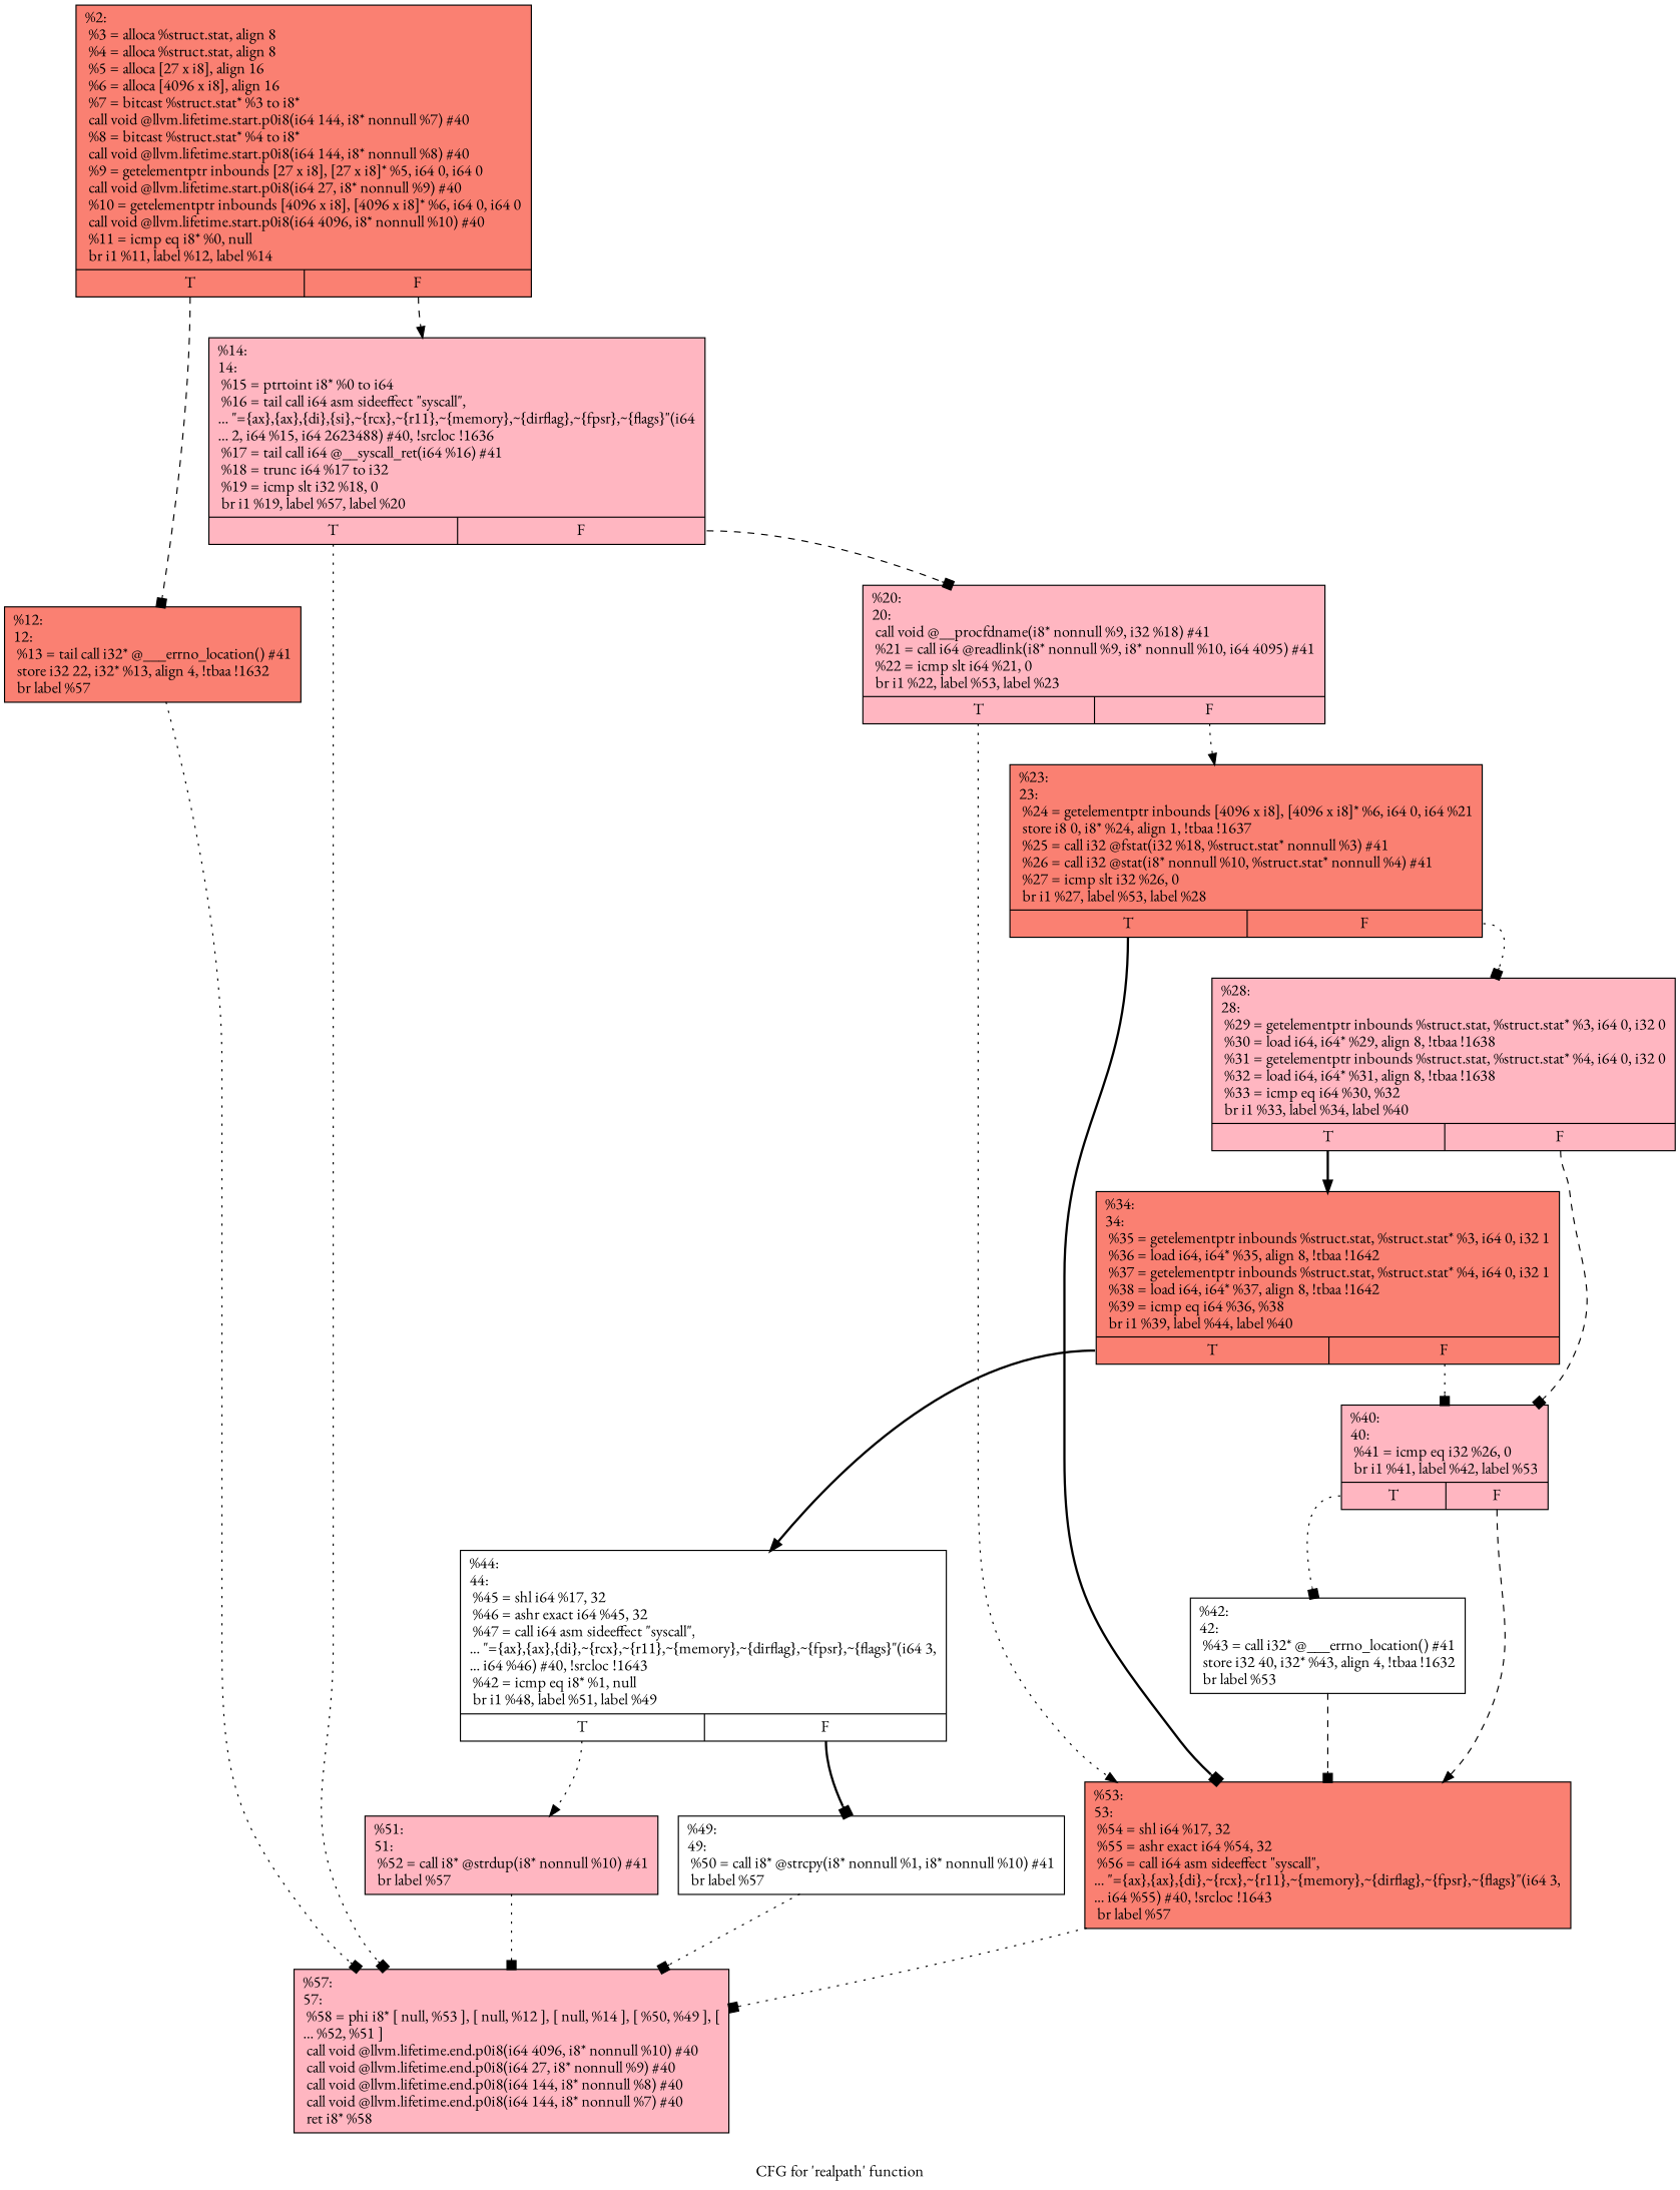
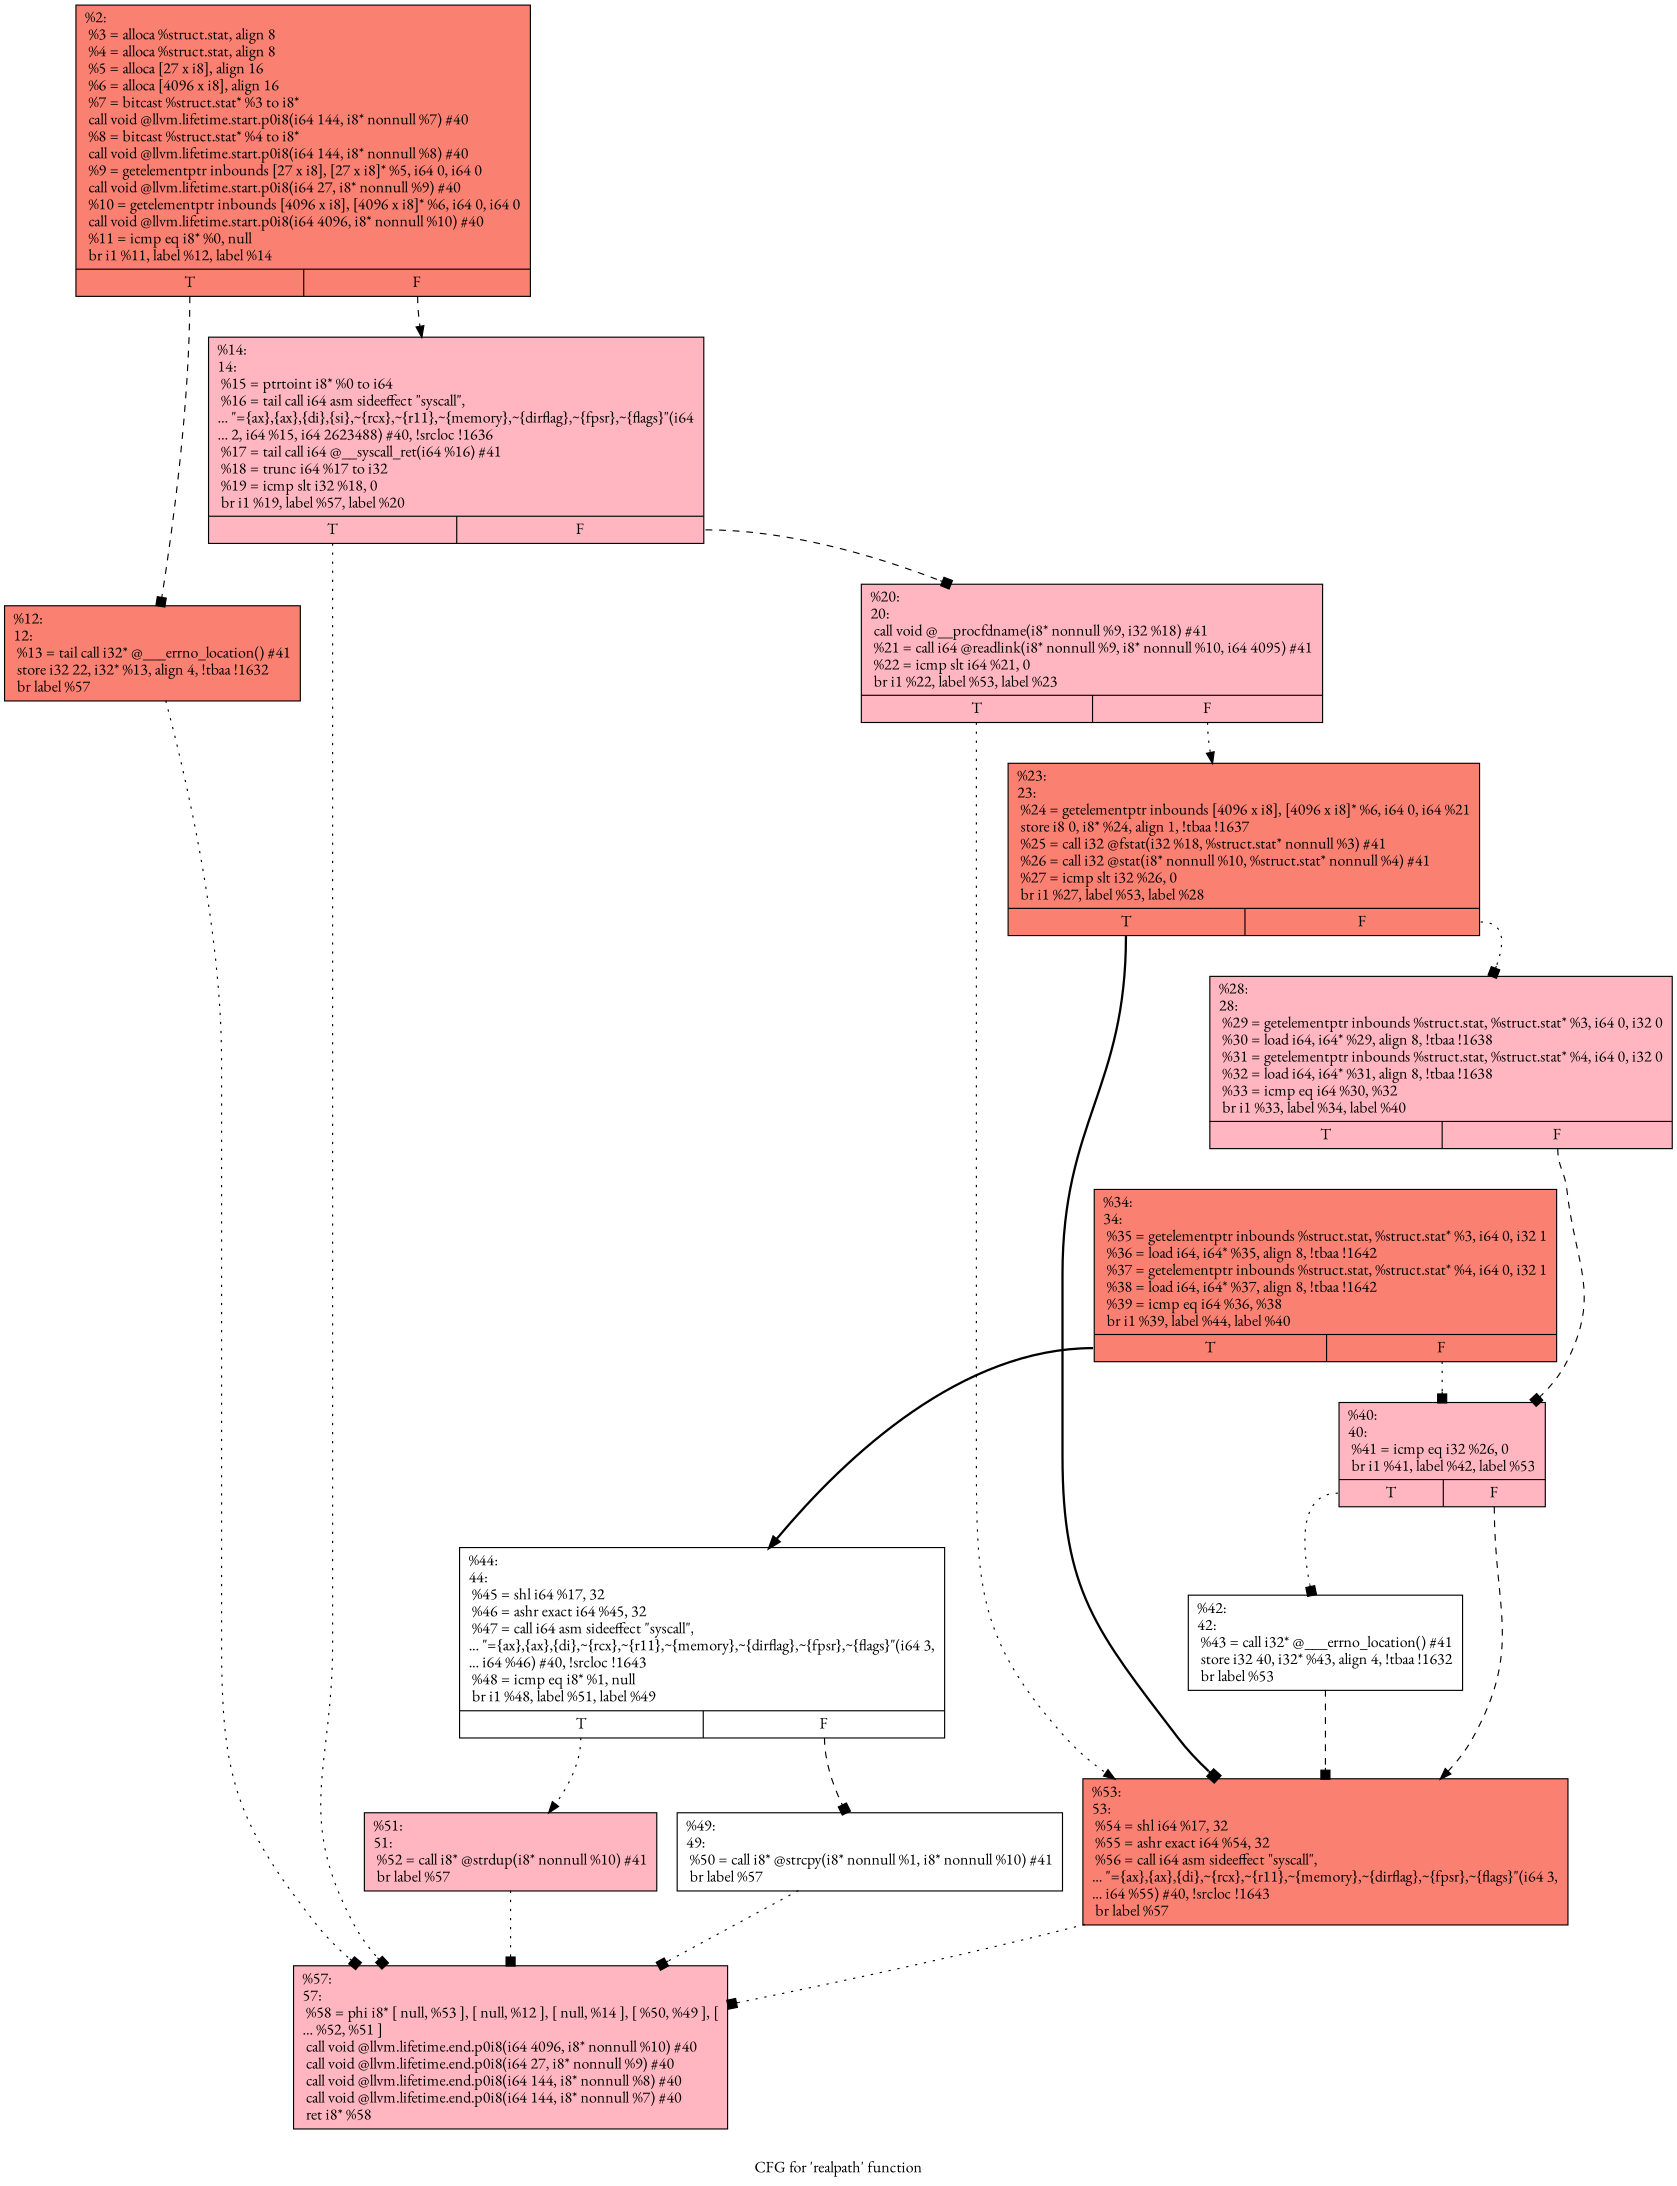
  digraph {
    fontname="EB Garamond"
    label="CFG for 'realpath' function"
    node [fillcolor=lightpink fontname="EB Garamond" shape=record style=filled]
    edge [arrowhead=box fontname="EB Garamond" style=dotted tailport=s0]
    n1 [fillcolor=salmon label="{%2:\l  %3 = alloca %struct.stat, align 8\l  %4 = alloca %struct.stat, align 8\l  %5 = alloca [27 x i8], align 16\l  %6 = alloca [4096 x i8], align 16\l  %7 = bitcast %struct.stat* %3 to i8*\l  call void @llvm.lifetime.start.p0i8(i64 144, i8* nonnull %7) #40\l  %8 = bitcast %struct.stat* %4 to i8*\l  call void @llvm.lifetime.start.p0i8(i64 144, i8* nonnull %8) #40\l  %9 = getelementptr inbounds [27 x i8], [27 x i8]* %5, i64 0, i64 0\l  call void @llvm.lifetime.start.p0i8(i64 27, i8* nonnull %9) #40\l  %10 = getelementptr inbounds [4096 x i8], [4096 x i8]* %6, i64 0, i64 0\l  call void @llvm.lifetime.start.p0i8(i64 4096, i8* nonnull %10) #40\l  %11 = icmp eq i8* %0, null\l  br i1 %11, label %12, label %14\l|{<s0>T|<s1>F}}"]
    n2 [fillcolor=salmon label="{%12:\l12:                                               \l  %13 = tail call i32* @___errno_location() #41\l  store i32 22, i32* %13, align 4, !tbaa !1632\l  br label %57\l}"]
    n3 [label="{%14:\l14:                                               \l  %15 = ptrtoint i8* %0 to i64\l  %16 = tail call i64 asm sideeffect \"syscall\",\l... \"=\{ax\},\{ax\},\{di\},\{si\},~\{rcx\},~\{r11\},~\{memory\},~\{dirflag\},~\{fpsr\},~\{flags\}\"(i64\l... 2, i64 %15, i64 2623488) #40, !srcloc !1636\l  %17 = tail call i64 @__syscall_ret(i64 %16) #41\l  %18 = trunc i64 %17 to i32\l  %19 = icmp slt i32 %18, 0\l  br i1 %19, label %57, label %20\l|{<s0>T|<s1>F}}"]
    n4 [label="{%57:\l57:                                               \l  %58 = phi i8* [ null, %53 ], [ null, %12 ], [ null, %14 ], [ %50, %49 ], [\l... %52, %51 ]\l  call void @llvm.lifetime.end.p0i8(i64 4096, i8* nonnull %10) #40\l  call void @llvm.lifetime.end.p0i8(i64 27, i8* nonnull %9) #40\l  call void @llvm.lifetime.end.p0i8(i64 144, i8* nonnull %8) #40\l  call void @llvm.lifetime.end.p0i8(i64 144, i8* nonnull %7) #40\l  ret i8* %58\l}"]
    n5 [label="{%20:\l20:                                               \l  call void @__procfdname(i8* nonnull %9, i32 %18) #41\l  %21 = call i64 @readlink(i8* nonnull %9, i8* nonnull %10, i64 4095) #41\l  %22 = icmp slt i64 %21, 0\l  br i1 %22, label %53, label %23\l|{<s0>T|<s1>F}}"]
    n6 [fillcolor=salmon label="{%53:\l53:                                               \l  %54 = shl i64 %17, 32\l  %55 = ashr exact i64 %54, 32\l  %56 = call i64 asm sideeffect \"syscall\",\l... \"=\{ax\},\{ax\},\{di\},~\{rcx\},~\{r11\},~\{memory\},~\{dirflag\},~\{fpsr\},~\{flags\}\"(i64 3,\l... i64 %55) #40, !srcloc !1643\l  br label %57\l}"]
    n7 [fillcolor=salmon label="{%23:\l23:                                               \l  %24 = getelementptr inbounds [4096 x i8], [4096 x i8]* %6, i64 0, i64 %21\l  store i8 0, i8* %24, align 1, !tbaa !1637\l  %25 = call i32 @fstat(i32 %18, %struct.stat* nonnull %3) #41\l  %26 = call i32 @stat(i8* nonnull %10, %struct.stat* nonnull %4) #41\l  %27 = icmp slt i32 %26, 0\l  br i1 %27, label %53, label %28\l|{<s0>T|<s1>F}}"]
    n8 [label="{%28:\l28:                                               \l  %29 = getelementptr inbounds %struct.stat, %struct.stat* %3, i64 0, i32 0\l  %30 = load i64, i64* %29, align 8, !tbaa !1638\l  %31 = getelementptr inbounds %struct.stat, %struct.stat* %4, i64 0, i32 0\l  %32 = load i64, i64* %31, align 8, !tbaa !1638\l  %33 = icmp eq i64 %30, %32\l  br i1 %33, label %34, label %40\l|{<s0>T|<s1>F}}"]
    n9 [fillcolor=salmon label="{%34:\l34:                                               \l  %35 = getelementptr inbounds %struct.stat, %struct.stat* %3, i64 0, i32 1\l  %36 = load i64, i64* %35, align 8, !tbaa !1642\l  %37 = getelementptr inbounds %struct.stat, %struct.stat* %4, i64 0, i32 1\l  %38 = load i64, i64* %37, align 8, !tbaa !1642\l  %39 = icmp eq i64 %36, %38\l  br i1 %39, label %44, label %40\l|{<s0>T|<s1>F}}"]
    n10 [label="{%40:\l40:                                               \l  %41 = icmp eq i32 %26, 0\l  br i1 %41, label %42, label %53\l|{<s0>T|<s1>F}}"]
-   n11 [fillcolor=white label="{%44:\l44:                                               \l  %45 = shl i64 %17, 32\l  %46 = ashr exact i64 %45, 32\l  %47 = call i64 asm sideeffect \"syscall\",\l... \"=\{ax\},\{ax\},\{di\},~\{rcx\},~\{r11\},~\{memory\},~\{dirflag\},~\{fpsr\},~\{flags\}\"(i64 3,\l... i64 %46) #40, !srcloc !1643\l  %42 = icmp eq i8* %1, null\l  br i1 %48, label %51, label %49\l|{<s0>T|<s1>F}}"]
+   n11 [fillcolor=white label="{%44:\l44:                                               \l  %45 = shl i64 %17, 32\l  %46 = ashr exact i64 %45, 32\l  %47 = call i64 asm sideeffect \"syscall\",\l... \"=\{ax\},\{ax\},\{di\},~\{rcx\},~\{r11\},~\{memory\},~\{dirflag\},~\{fpsr\},~\{flags\}\"(i64 3,\l... i64 %46) #40, !srcloc !1643\l  %48 = icmp eq i8* %1, null\l  br i1 %48, label %51, label %49\l|{<s0>T|<s1>F}}"]
    n12 [fillcolor=white label="{%42:\l42:                                               \l  %43 = call i32* @___errno_location() #41\l  store i32 40, i32* %43, align 4, !tbaa !1632\l  br label %53\l}"]
    n13 [label="{%51:\l51:                                               \l  %52 = call i8* @strdup(i8* nonnull %10) #41\l  br label %57\l}"]
    n14 [fillcolor=white label="{%49:\l49:                                               \l  %50 = call i8* @strcpy(i8* nonnull %1, i8* nonnull %10) #41\l  br label %57\l}"]
    n1 -> n2 [style=dashed]
    n1 -> n3 [arrowhead=normal style=dashed tailport=s1]
    n2 -> n4
    n3 -> n4
    n3 -> n5 [style=dashed tailport=s1]
    n5 -> n6 [arrowhead=normal]
    n5 -> n7 [arrowhead=normal tailport=s1]
    n6 -> n4
    n7 -> n6 [style=bold]
    n7 -> n8 [tailport=s1]
-   n8 -> n9 [arrowhead=normal style=bold]
    n8 -> n10 [style=dashed tailport=s1]
    n9 -> n10 [tailport=s1]
    n9 -> n11 [arrowhead=normal style=bold]
    n10 -> n6 [arrowhead=normal style=dashed tailport=s1]
    n10 -> n12
    n11 -> n13 [arrowhead=normal]
-   n11 -> n14 [style=bold tailport=s1]
+   n11 -> n14 [style=dashed tailport=s1]
    n12 -> n6 [style=dashed]
    n13 -> n4
    n14 -> n4
  }
